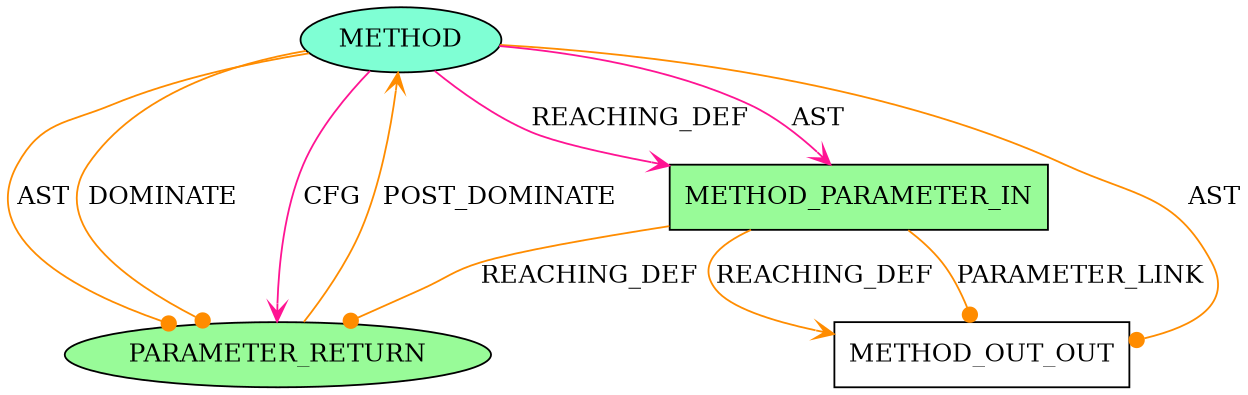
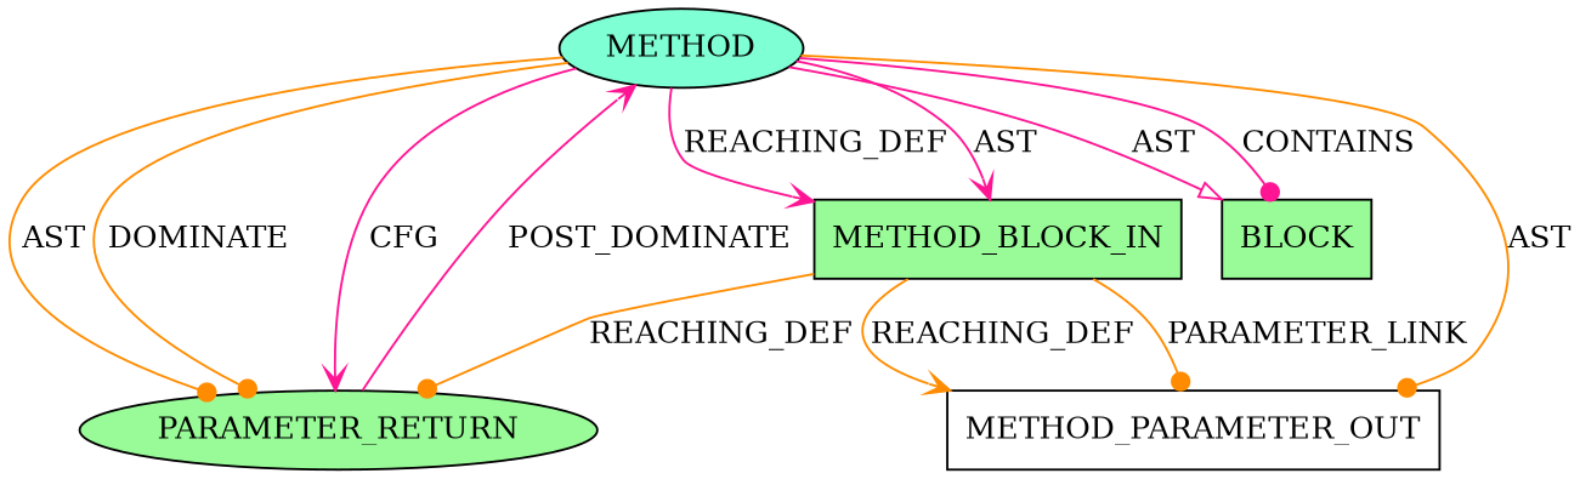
  digraph {
    node [CODE=tls_validate_xmit_skb COLUMN_NUMBER=19 EVALUATION_STRATEGY=BY_VALUE LINE_NUMBER=442 ORDER=1 TYPE_FULL_NAME=ANY fillcolor=palegreen shape=box style=filled]
    edge [arrowhead=dot color=darkorange]
-   n1 [INDEX=1 IS_VARIADIC=false NAME=tls_validate_xmit_skb fillcolor=white label=METHOD_OUT_OUT]
+   n1 [INDEX=1 IS_VARIADIC=false NAME=tls_validate_xmit_skb fillcolor=white label=METHOD_PARAMETER_OUT]
    n2 [AST_PARENT_FULL_NAME="tls_device_fallback.c:<global>" AST_PARENT_TYPE=TYPE_DECL CODE="EXPORT_SYMBOL_GPL(tls_validate_xmit_skb);" COLUMN_NUMBER=1 COLUMN_NUMBER_END=40 FILENAME="tls_device_fallback.c" FULL_NAME=EXPORT_SYMBOL_GPL IS_EXTERNAL=false LINE_NUMBER_END=442 NAME=EXPORT_SYMBOL_GPL ORDER=13 SIGNATURE="ANY EXPORT_SYMBOL_GPL (ANY)" fillcolor=aquamarine label=METHOD shape=ellipse EVALUATION_STRATEGY="" TYPE_FULL_NAME=""]
    n3 [CODE=RET COLUMN_NUMBER=1 ORDER=3 label=PARAMETER_RETURN shape=ellipse]
-   n4 [INDEX=1 IS_VARIADIC=false NAME=tls_validate_xmit_skb label=METHOD_PARAMETER_IN]
+   n4 [INDEX=1 IS_VARIADIC=false NAME=tls_validate_xmit_skb label=METHOD_BLOCK_IN]
+   n5 [ARGUMENT_INDEX=-1 CODE="<empty>" ORDER=2 TYPE_FULL_NAME="<empty>" label=BLOCK COLUMN_NUMBER="" EVALUATION_STRATEGY="" LINE_NUMBER=""]
    n2 -> n1 [label=AST]
    n2 -> n3 [label=DOMINATE]
    n2 -> n3 [arrowhead=vee color=deeppink label=CFG]
    n2 -> n3 [label=AST]
    n2 -> n4 [arrowhead=vee color=deeppink label=REACHING_DEF]
    n2 -> n4 [arrowhead=vee color=deeppink label=AST]
-   n3 -> n2 [arrowhead=vee label=POST_DOMINATE]
+   n2 -> n5 [arrowhead=onormal color=deeppink label=AST]
+   n2 -> n5 [color=deeppink label=CONTAINS]
+   n3 -> n2 [arrowhead=vee color=deeppink label=POST_DOMINATE]
    n4 -> n1 [label=PARAMETER_LINK]
    n4 -> n1 [VARIABLE=tls_validate_xmit_skb arrowhead=vee label=REACHING_DEF]
    n4 -> n3 [VARIABLE=tls_validate_xmit_skb label=REACHING_DEF]
  }
